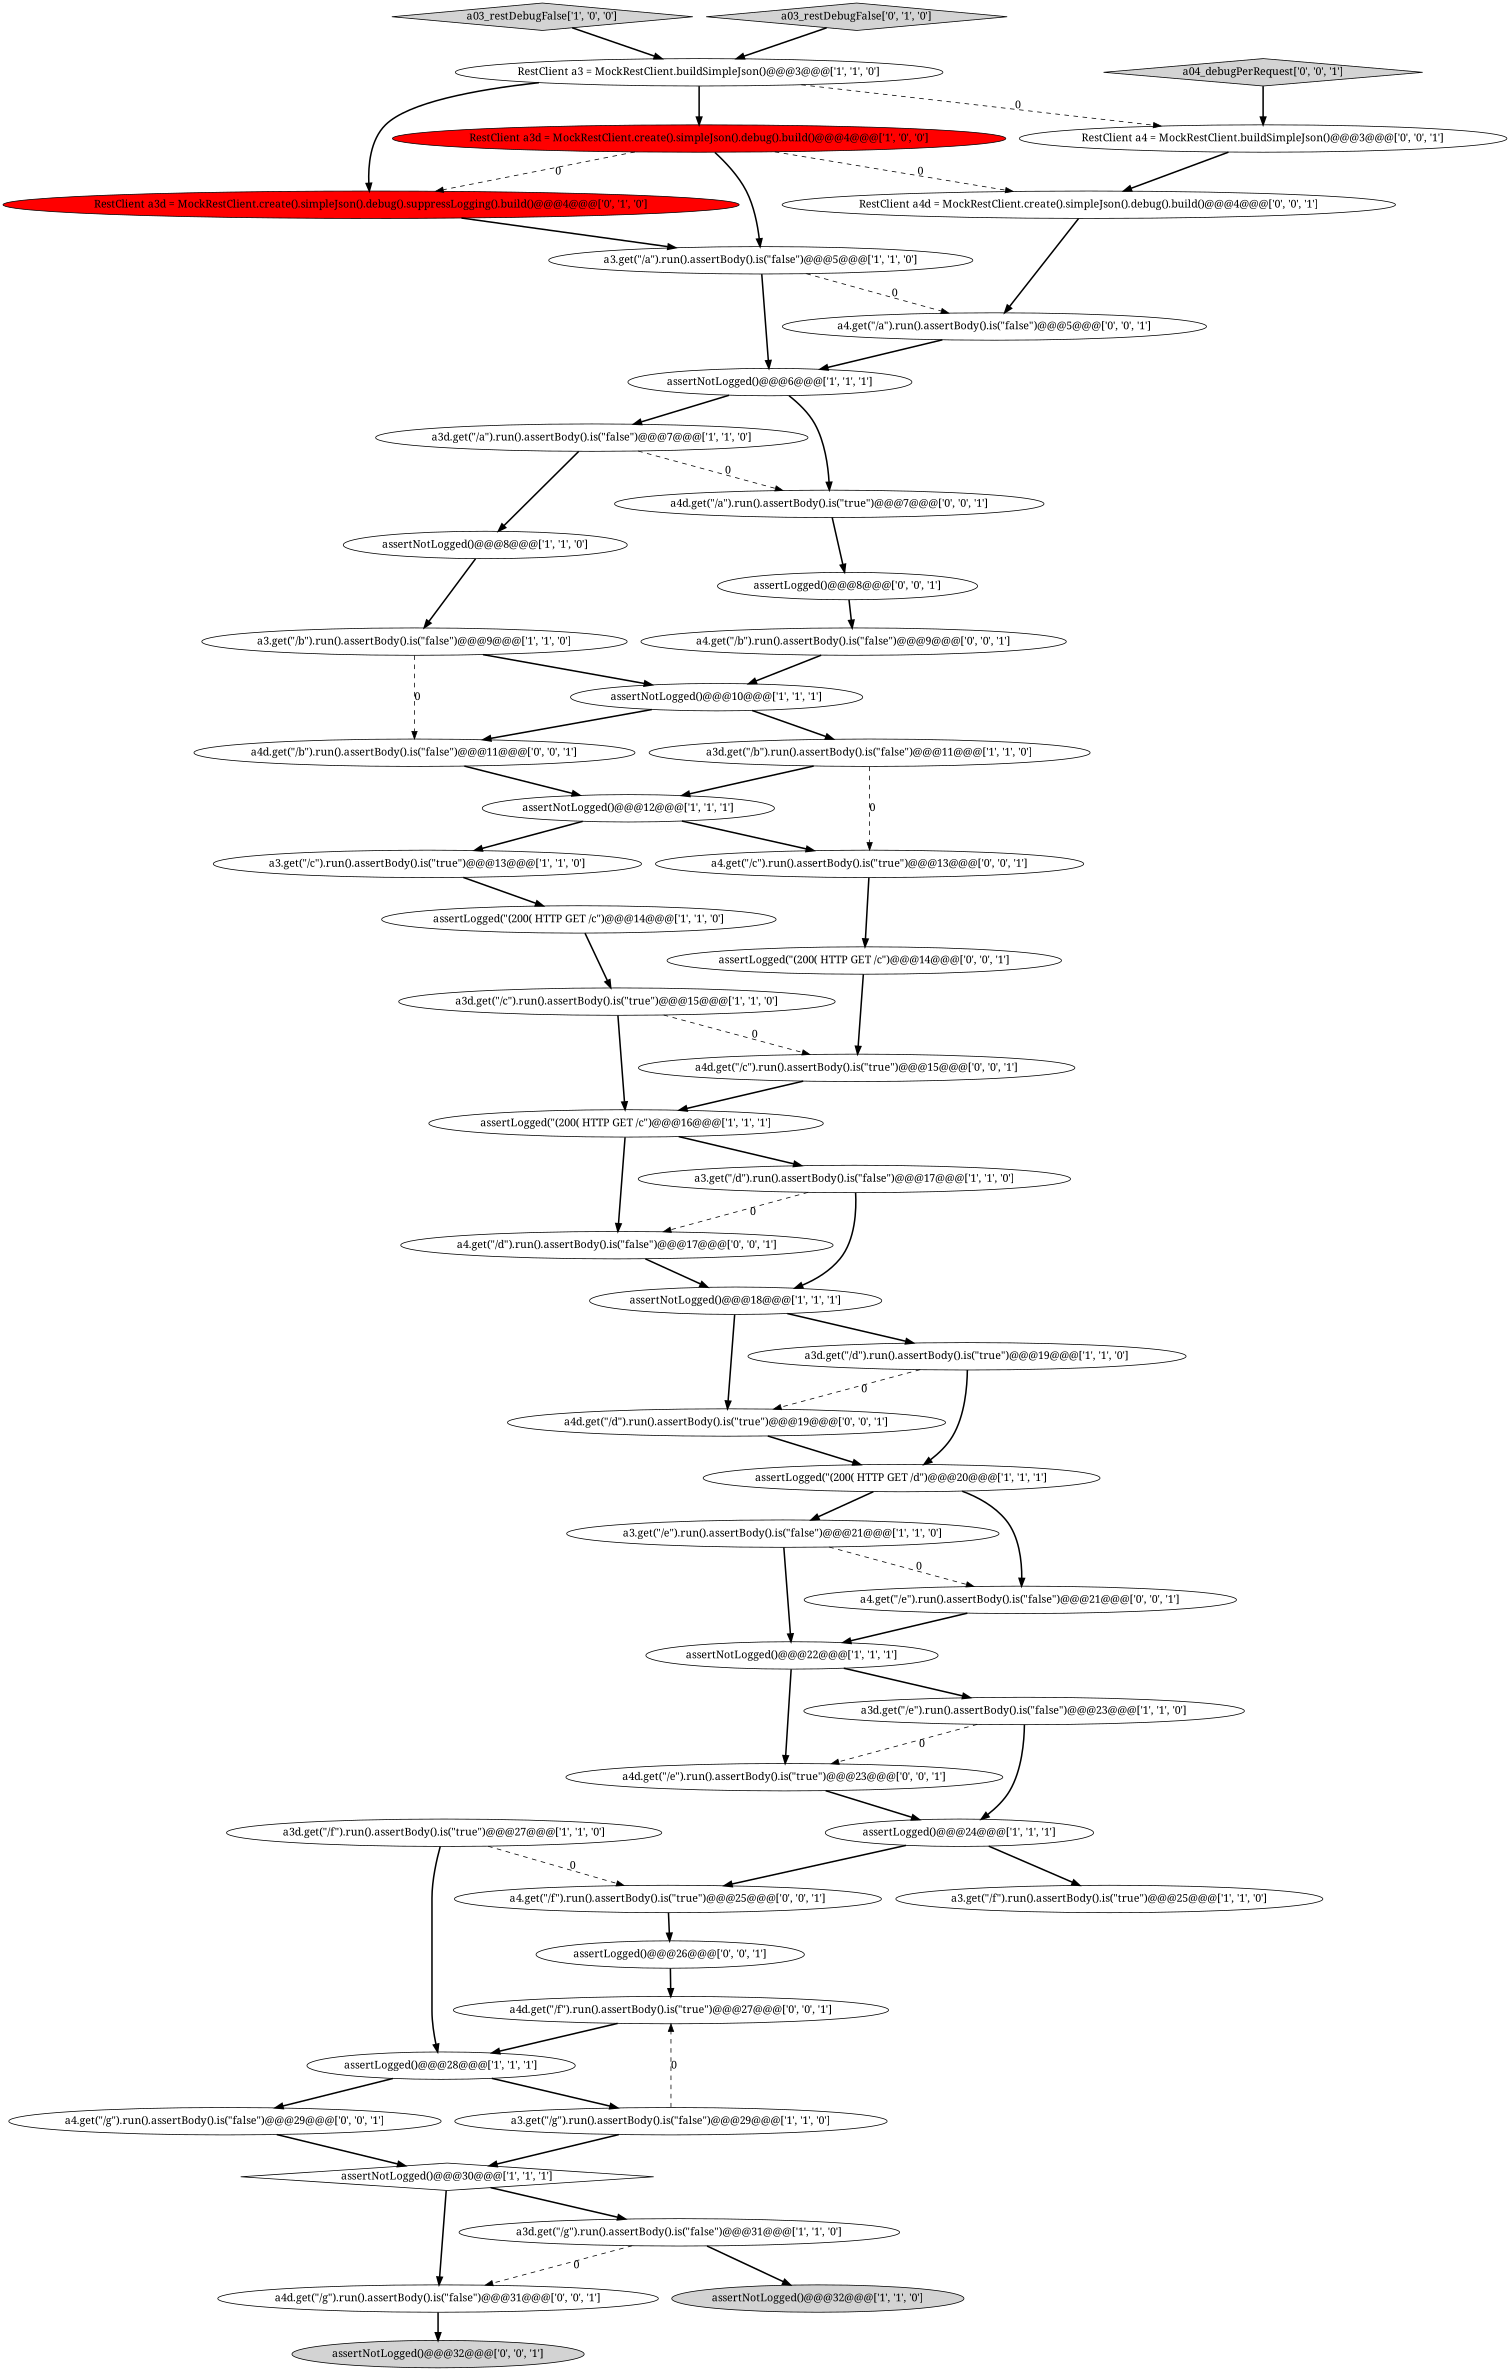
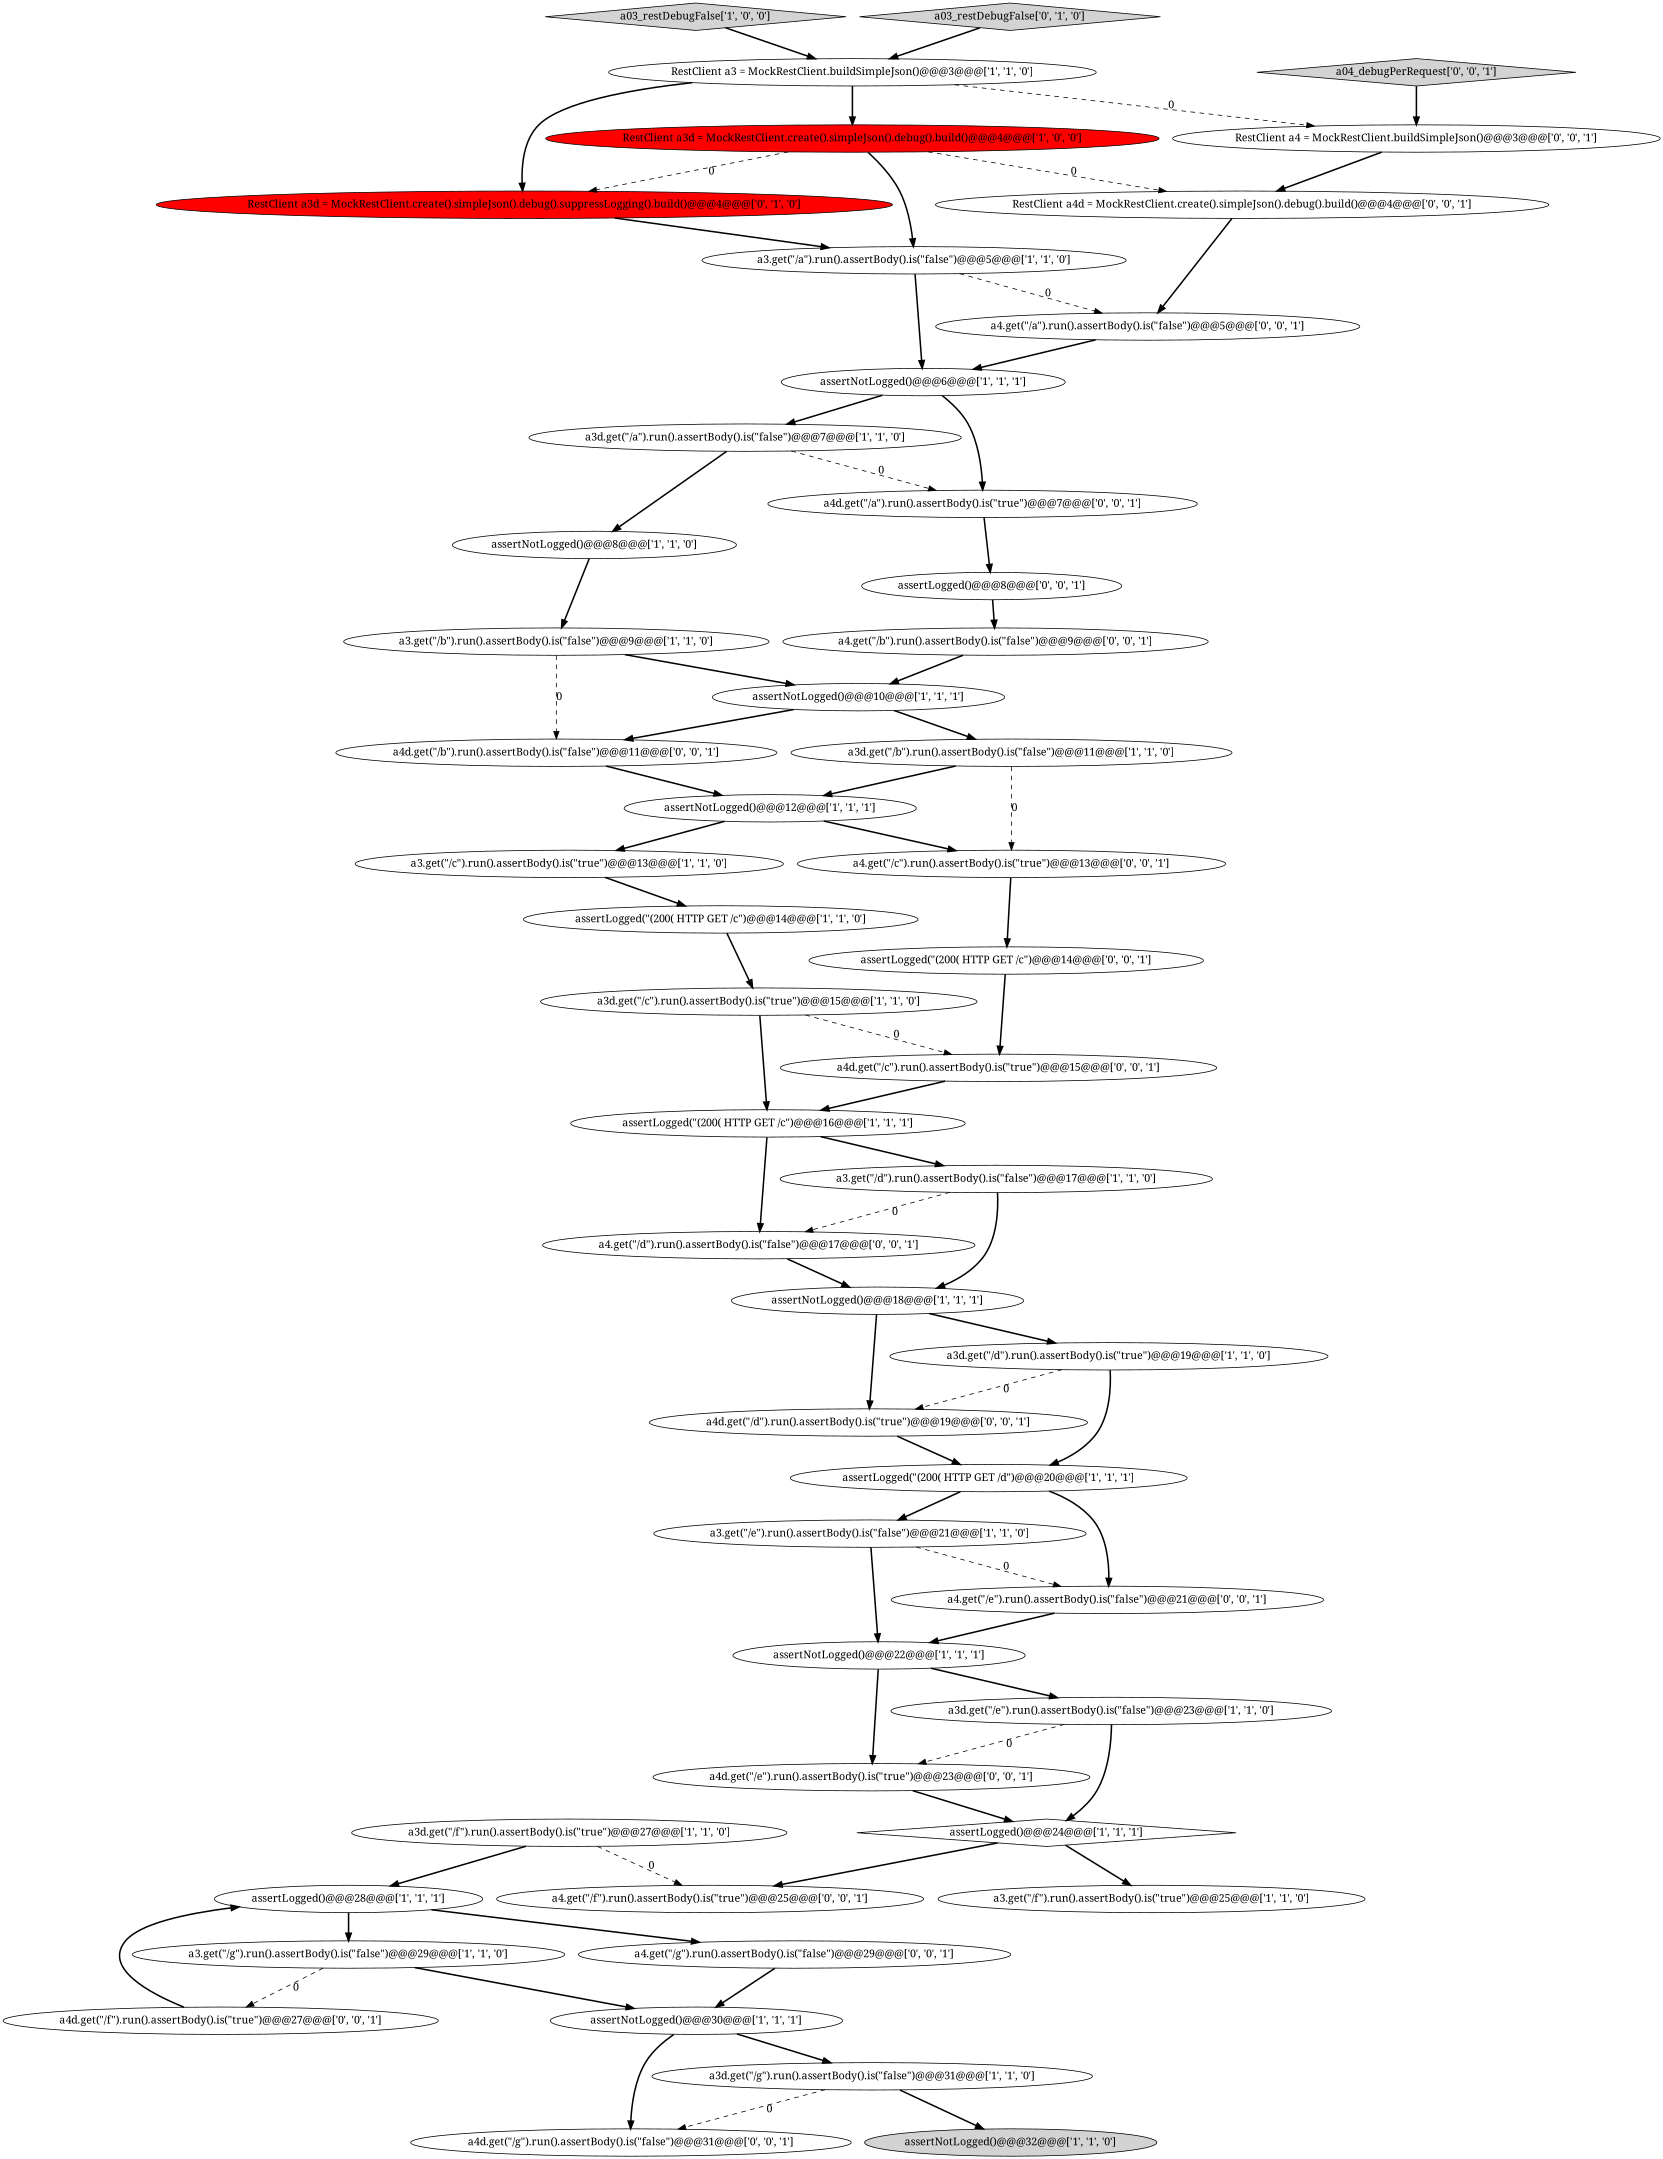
  digraph {
    fontname="Noto Serif"
    node [fillcolor=white fontname="Noto Serif" shape=ellipse style=filled]
    edge [fontname="Noto Serif" style=bold]
    n1 [label="a3.get(\"/a\").run().assertBody().is(\"false\")@@@5@@@['1', '1', '0']"]
    n2 [label="a4.get(\"/a\").run().assertBody().is(\"false\")@@@5@@@['0', '0', '1']"]
    n3 [label="assertNotLogged()@@@6@@@['1', '1', '1']"]
    n4 [label="a3d.get(\"/a\").run().assertBody().is(\"false\")@@@7@@@['1', '1', '0']"]
    n5 [label="a4d.get(\"/a\").run().assertBody().is(\"true\")@@@7@@@['0', '0', '1']"]
    n6 [label="a4d.get(\"/f\").run().assertBody().is(\"true\")@@@27@@@['0', '0', '1']"]
    n7 [label="assertLogged()@@@28@@@['1', '1', '1']"]
    n8 [label="a3.get(\"/g\").run().assertBody().is(\"false\")@@@29@@@['1', '1', '0']"]
    n9 [label="a4.get(\"/g\").run().assertBody().is(\"false\")@@@29@@@['0', '0', '1']"]
    n10 [label="a3d.get(\"/f\").run().assertBody().is(\"true\")@@@27@@@['1', '1', '0']"]
    n11 [label="a4.get(\"/f\").run().assertBody().is(\"true\")@@@25@@@['0', '0', '1']"]
    n12 [label="a3d.get(\"/c\").run().assertBody().is(\"true\")@@@15@@@['1', '1', '0']"]
    n13 [label="a4d.get(\"/c\").run().assertBody().is(\"true\")@@@15@@@['0', '0', '1']"]
    n14 [label="assertLogged(\"(200( HTTP GET /c\")@@@16@@@['1', '1', '1']"]
    n15 [label="a4.get(\"/d\").run().assertBody().is(\"false\")@@@17@@@['0', '0', '1']"]
    n16 [label="a3.get(\"/d\").run().assertBody().is(\"false\")@@@17@@@['1', '1', '0']"]
    n17 [label="assertNotLogged()@@@18@@@['1', '1', '1']"]
    n18 [label="a4d.get(\"/d\").run().assertBody().is(\"true\")@@@19@@@['0', '0', '1']"]
    n19 [label="a3d.get(\"/d\").run().assertBody().is(\"true\")@@@19@@@['1', '1', '0']"]
    n20 [label="assertLogged(\"(200( HTTP GET /d\")@@@20@@@['1', '1', '1']"]
    n21 [label="RestClient a4d = MockRestClient.create().simpleJson().debug().build()@@@4@@@['0', '0', '1']"]
-   n22 [label="assertNotLogged()@@@30@@@['1', '1', '1']" shape=diamond]
+   n22 [label="assertNotLogged()@@@30@@@['1', '1', '1']"]
    n23 [label="a4d.get(\"/g\").run().assertBody().is(\"false\")@@@31@@@['0', '0', '1']"]
    n24 [label="a3d.get(\"/g\").run().assertBody().is(\"false\")@@@31@@@['1', '1', '0']"]
-   n25 [fillcolor=lightgray label="assertNotLogged()@@@32@@@['0', '0', '1']"]
    n26 [fillcolor=lightgray label="assertNotLogged()@@@32@@@['1', '1', '0']"]
    n27 [fillcolor=lightgray label="a03_restDebugFalse['1', '0', '0']" shape=diamond]
    n28 [label="RestClient a3 = MockRestClient.buildSimpleJson()@@@3@@@['1', '1', '0']"]
    n29 [label="RestClient a4 = MockRestClient.buildSimpleJson()@@@3@@@['0', '0', '1']"]
    n30 [fillcolor=red label="RestClient a3d = MockRestClient.create().simpleJson().debug().suppressLogging().build()@@@4@@@['0', '1', '0']"]
    n31 [fillcolor=red label="RestClient a3d = MockRestClient.create().simpleJson().debug().build()@@@4@@@['1', '0', '0']"]
    n32 [label="a4d.get(\"/b\").run().assertBody().is(\"false\")@@@11@@@['0', '0', '1']"]
    n33 [label="assertNotLogged()@@@12@@@['1', '1', '1']"]
    n34 [label="a3.get(\"/c\").run().assertBody().is(\"true\")@@@13@@@['1', '1', '0']"]
    n35 [label="a4.get(\"/c\").run().assertBody().is(\"true\")@@@13@@@['0', '0', '1']"]
-   n36 [label="assertLogged()@@@24@@@['1', '1', '1']"]
+   n36 [label="assertLogged()@@@24@@@['1', '1', '1']" shape=diamond]
    n37 [label="a3.get(\"/f\").run().assertBody().is(\"true\")@@@25@@@['1', '1', '0']"]
-   n38 [label="assertLogged()@@@26@@@['0', '0', '1']"]
    n39 [label="assertLogged(\"(200( HTTP GET /c\")@@@14@@@['1', '1', '0']"]
    n40 [label="assertNotLogged()@@@8@@@['1', '1', '0']"]
    n41 [label="a3.get(\"/b\").run().assertBody().is(\"false\")@@@9@@@['1', '1', '0']"]
    n42 [label="assertLogged()@@@8@@@['0', '0', '1']"]
    n43 [label="assertNotLogged()@@@10@@@['1', '1', '1']"]
    n44 [label="a3.get(\"/e\").run().assertBody().is(\"false\")@@@21@@@['1', '1', '0']"]
    n45 [label="assertNotLogged()@@@22@@@['1', '1', '1']"]
    n46 [label="a4.get(\"/e\").run().assertBody().is(\"false\")@@@21@@@['0', '0', '1']"]
    n47 [label="a4d.get(\"/e\").run().assertBody().is(\"true\")@@@23@@@['0', '0', '1']"]
    n48 [label="a3d.get(\"/e\").run().assertBody().is(\"false\")@@@23@@@['1', '1', '0']"]
    n49 [label="a4.get(\"/b\").run().assertBody().is(\"false\")@@@9@@@['0', '0', '1']"]
    n50 [label="assertLogged(\"(200( HTTP GET /c\")@@@14@@@['0', '0', '1']"]
    n51 [fillcolor=lightgray label="a03_restDebugFalse['0', '1', '0']" shape=diamond]
    n52 [label="a3d.get(\"/b\").run().assertBody().is(\"false\")@@@11@@@['1', '1', '0']"]
    n53 [fillcolor=lightgray label="a04_debugPerRequest['0', '0', '1']" shape=diamond]
    n1 -> n2 [label=0 style=dashed]
    n1 -> n3
    n2 -> n3
    n3 -> n4
    n3 -> n5
    n4 -> n5 [label=0 style=dashed]
    n4 -> n40
    n5 -> n42
    n6 -> n7
    n7 -> n8
    n7 -> n9
    n8 -> n6 [label=0 style=dashed]
    n8 -> n22
    n9 -> n22
    n10 -> n7
    n10 -> n11 [label=0 style=dashed]
-   n11 -> n38
    n12 -> n13 [label=0 style=dashed]
    n12 -> n14
    n13 -> n14
    n14 -> n15
    n14 -> n16
    n15 -> n17
    n16 -> n15 [label=0 style=dashed]
    n16 -> n17
    n17 -> n18
    n17 -> n19
    n18 -> n20
    n19 -> n18 [label=0 style=dashed]
    n19 -> n20
    n20 -> n44
    n20 -> n46
    n21 -> n2
    n22 -> n23
    n22 -> n24
-   n23 -> n25
    n24 -> n23 [label=0 style=dashed]
    n24 -> n26
    n27 -> n28
    n28 -> n29 [label=0 style=dashed]
    n28 -> n30
    n28 -> n31
    n29 -> n21
    n30 -> n1
    n31 -> n1
    n31 -> n21 [label=0 style=dashed]
    n31 -> n30 [label=0 style=dashed]
    n32 -> n33
    n33 -> n34
    n33 -> n35
    n34 -> n39
    n35 -> n50
    n36 -> n11
    n36 -> n37
-   n38 -> n6
    n39 -> n12
    n40 -> n41
    n41 -> n32 [label=0 style=dashed]
    n41 -> n43
    n42 -> n49
    n43 -> n32
    n43 -> n52
    n44 -> n45
    n44 -> n46 [label=0 style=dashed]
    n45 -> n47
    n45 -> n48
    n46 -> n45
    n47 -> n36
    n48 -> n36
    n48 -> n47 [label=0 style=dashed]
    n49 -> n43
    n50 -> n13
    n51 -> n28
    n52 -> n33
    n52 -> n35 [label=0 style=dashed]
    n53 -> n29
  }
